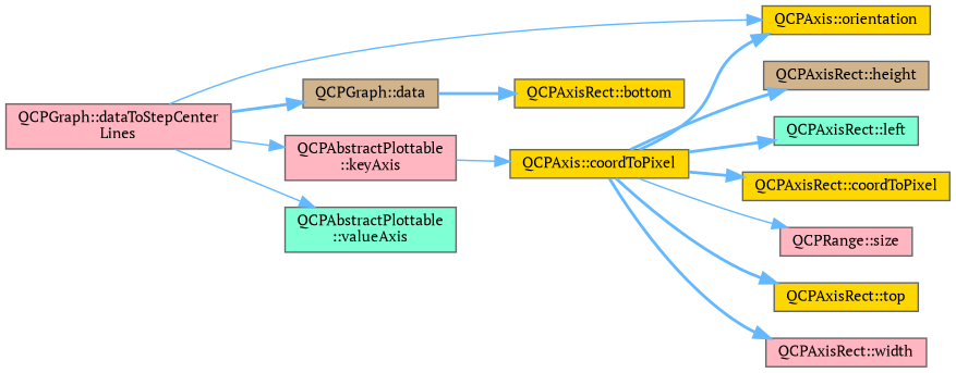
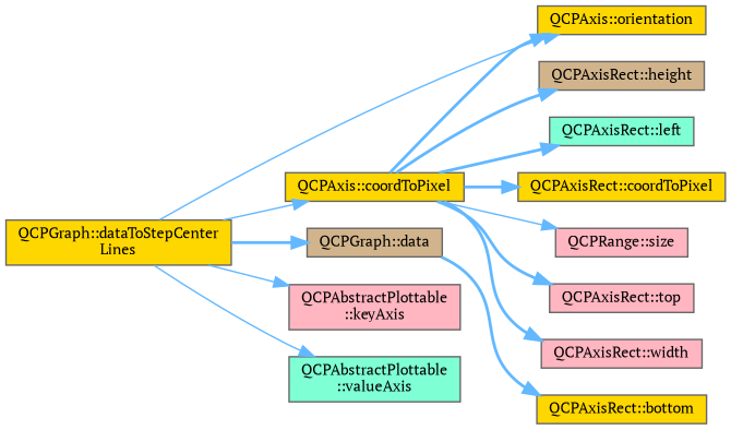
  digraph {
    fontname="PT Serif"
    rankdir=LR
    node [color=grey40 fillcolor=lightpink fontname="PT Serif" fontsize=10 shape=box style=filled]
    edge [color=steelblue1 fontname="PT Serif" fontsize=10 labelfontname=Helvetica labelfontsize=10 style=bold]
-   n1 [color=gray40 fontcolor=black height=0.2 label="QCPGraph::dataToStepCenter\lLines" width=0.4]
+   n1 [color=gray40 fillcolor=gold fontcolor=black height=0.2 label="QCPGraph::dataToStepCenter\lLines" width=0.4]
    n2 [fillcolor=gold height=0.2 label="QCPAxis::coordToPixel" width=0.4]
    n3 [fillcolor=gold height=0.2 label="QCPAxis::orientation" width=0.4]
    n4 [fillcolor=tan height=0.2 label="QCPGraph::data" width=0.4]
    n5 [height=0.2 label="QCPAbstractPlottable\l::keyAxis" width=0.4]
    n6 [fillcolor=aquamarine height=0.2 label="QCPAbstractPlottable\l::valueAxis" width=0.4]
    n7 [fillcolor=tan height=0.2 label="QCPAxisRect::height" width=0.4]
    n8 [fillcolor=aquamarine height=0.2 label="QCPAxisRect::left" width=0.4]
    n9 [fillcolor=gold height=0.2 label="QCPAxisRect::coordToPixel" width=0.4]
    n10 [height=0.2 label="QCPRange::size" width=0.4]
-   n11 [fillcolor=gold height=0.2 label="QCPAxisRect::top" width=0.4]
+   n11 [height=0.2 label="QCPAxisRect::top" width=0.4]
    n12 [height=0.2 label="QCPAxisRect::width" width=0.4]
    n13 [fillcolor=gold height=0.2 label="QCPAxisRect::bottom" width=0.4]
-   n5 -> n2 [style=solid]
+   n1 -> n2 [style=solid]
    n1 -> n3 [style=solid]
    n1 -> n4
    n1 -> n5 [style=solid]
    n1 -> n6 [style=solid]
    n2 -> n3
    n2 -> n7
    n2 -> n8
    n2 -> n9
    n2 -> n10 [style=solid]
    n2 -> n11
    n2 -> n12
    n4 -> n13
  }
